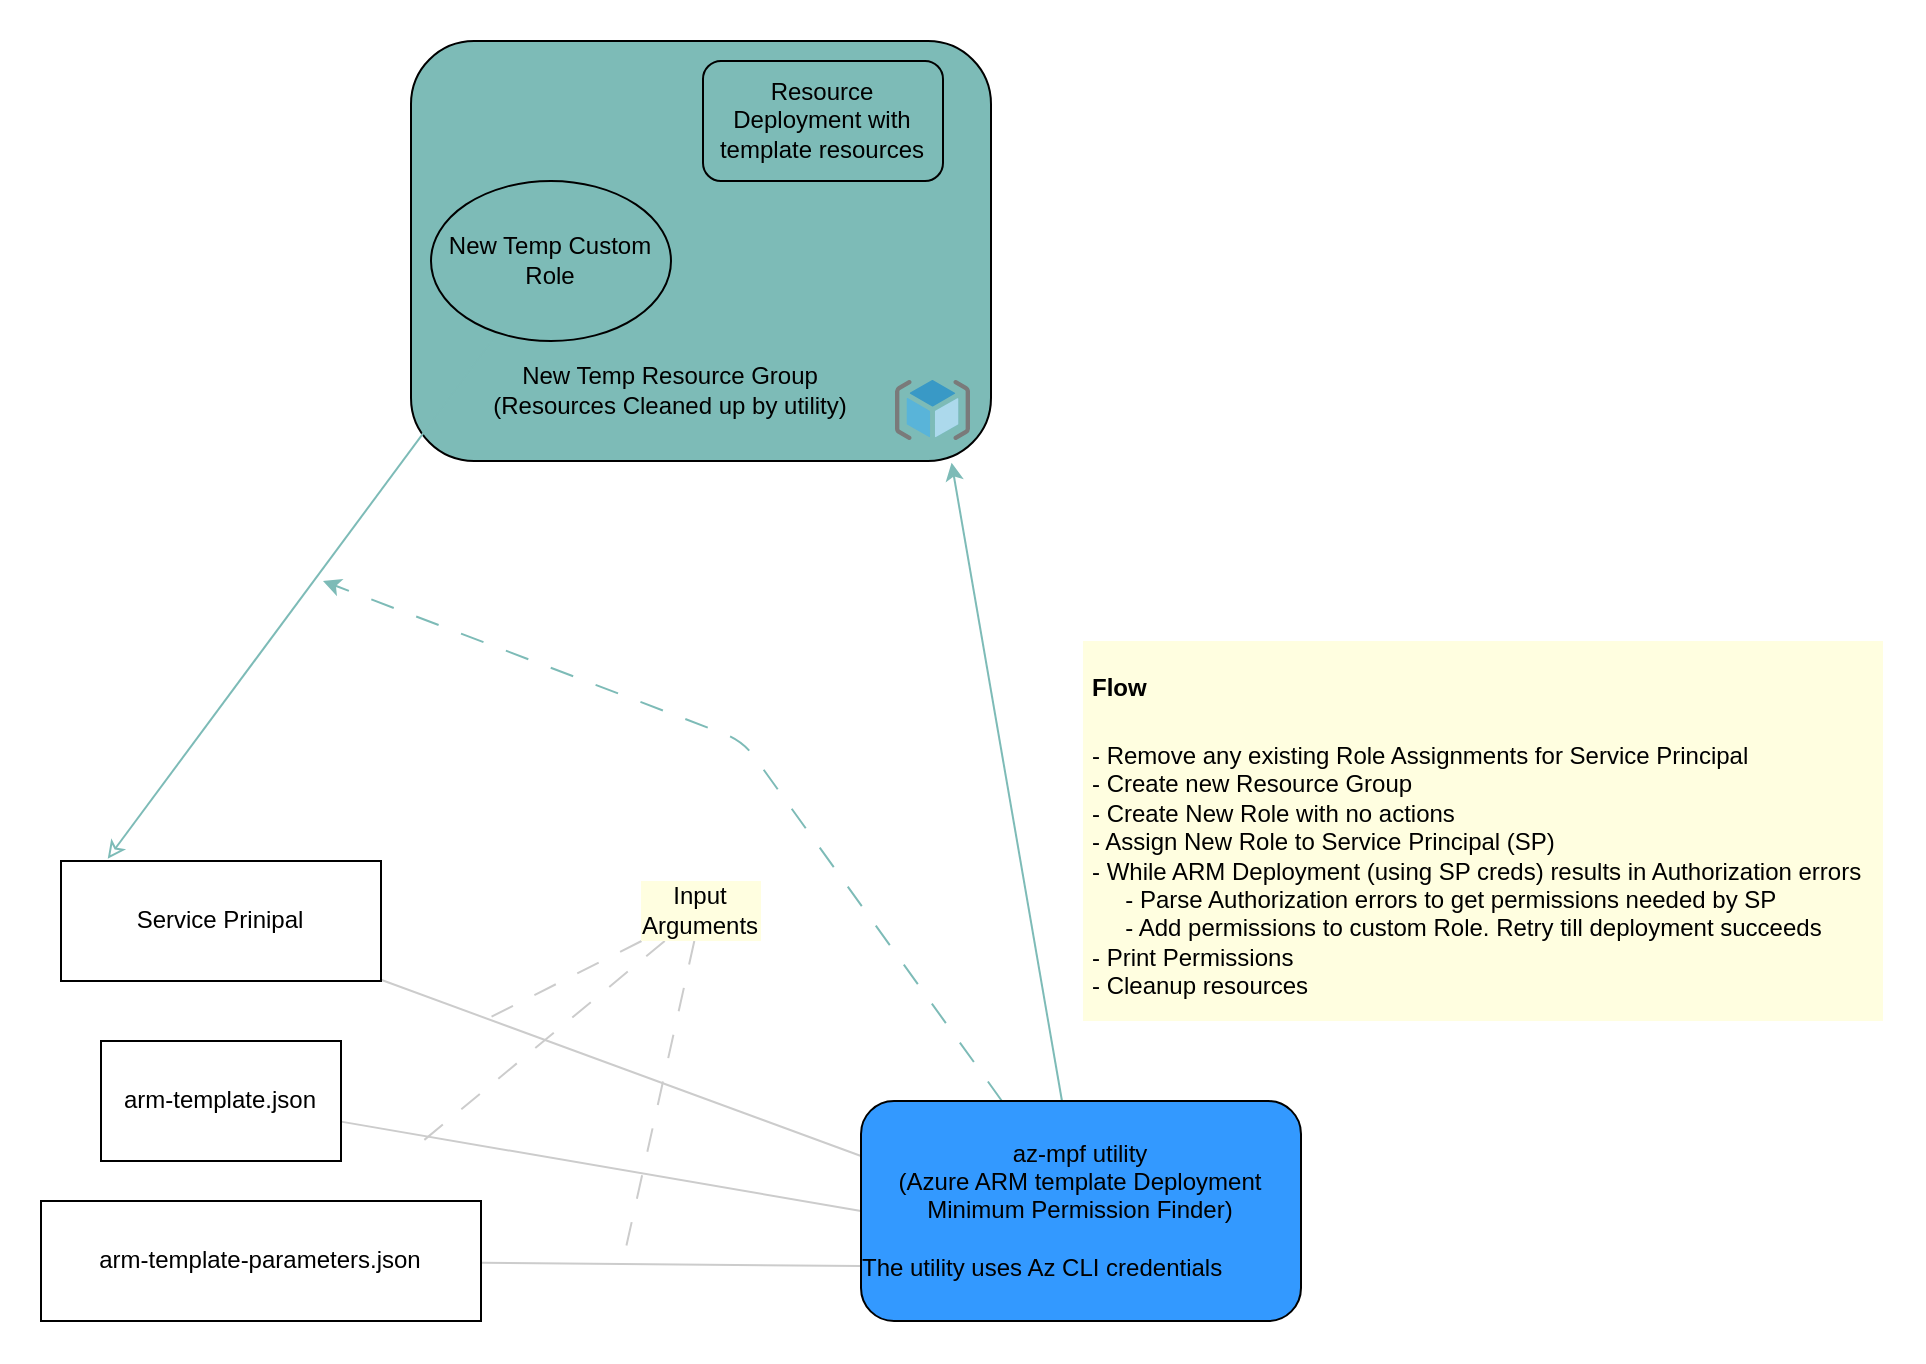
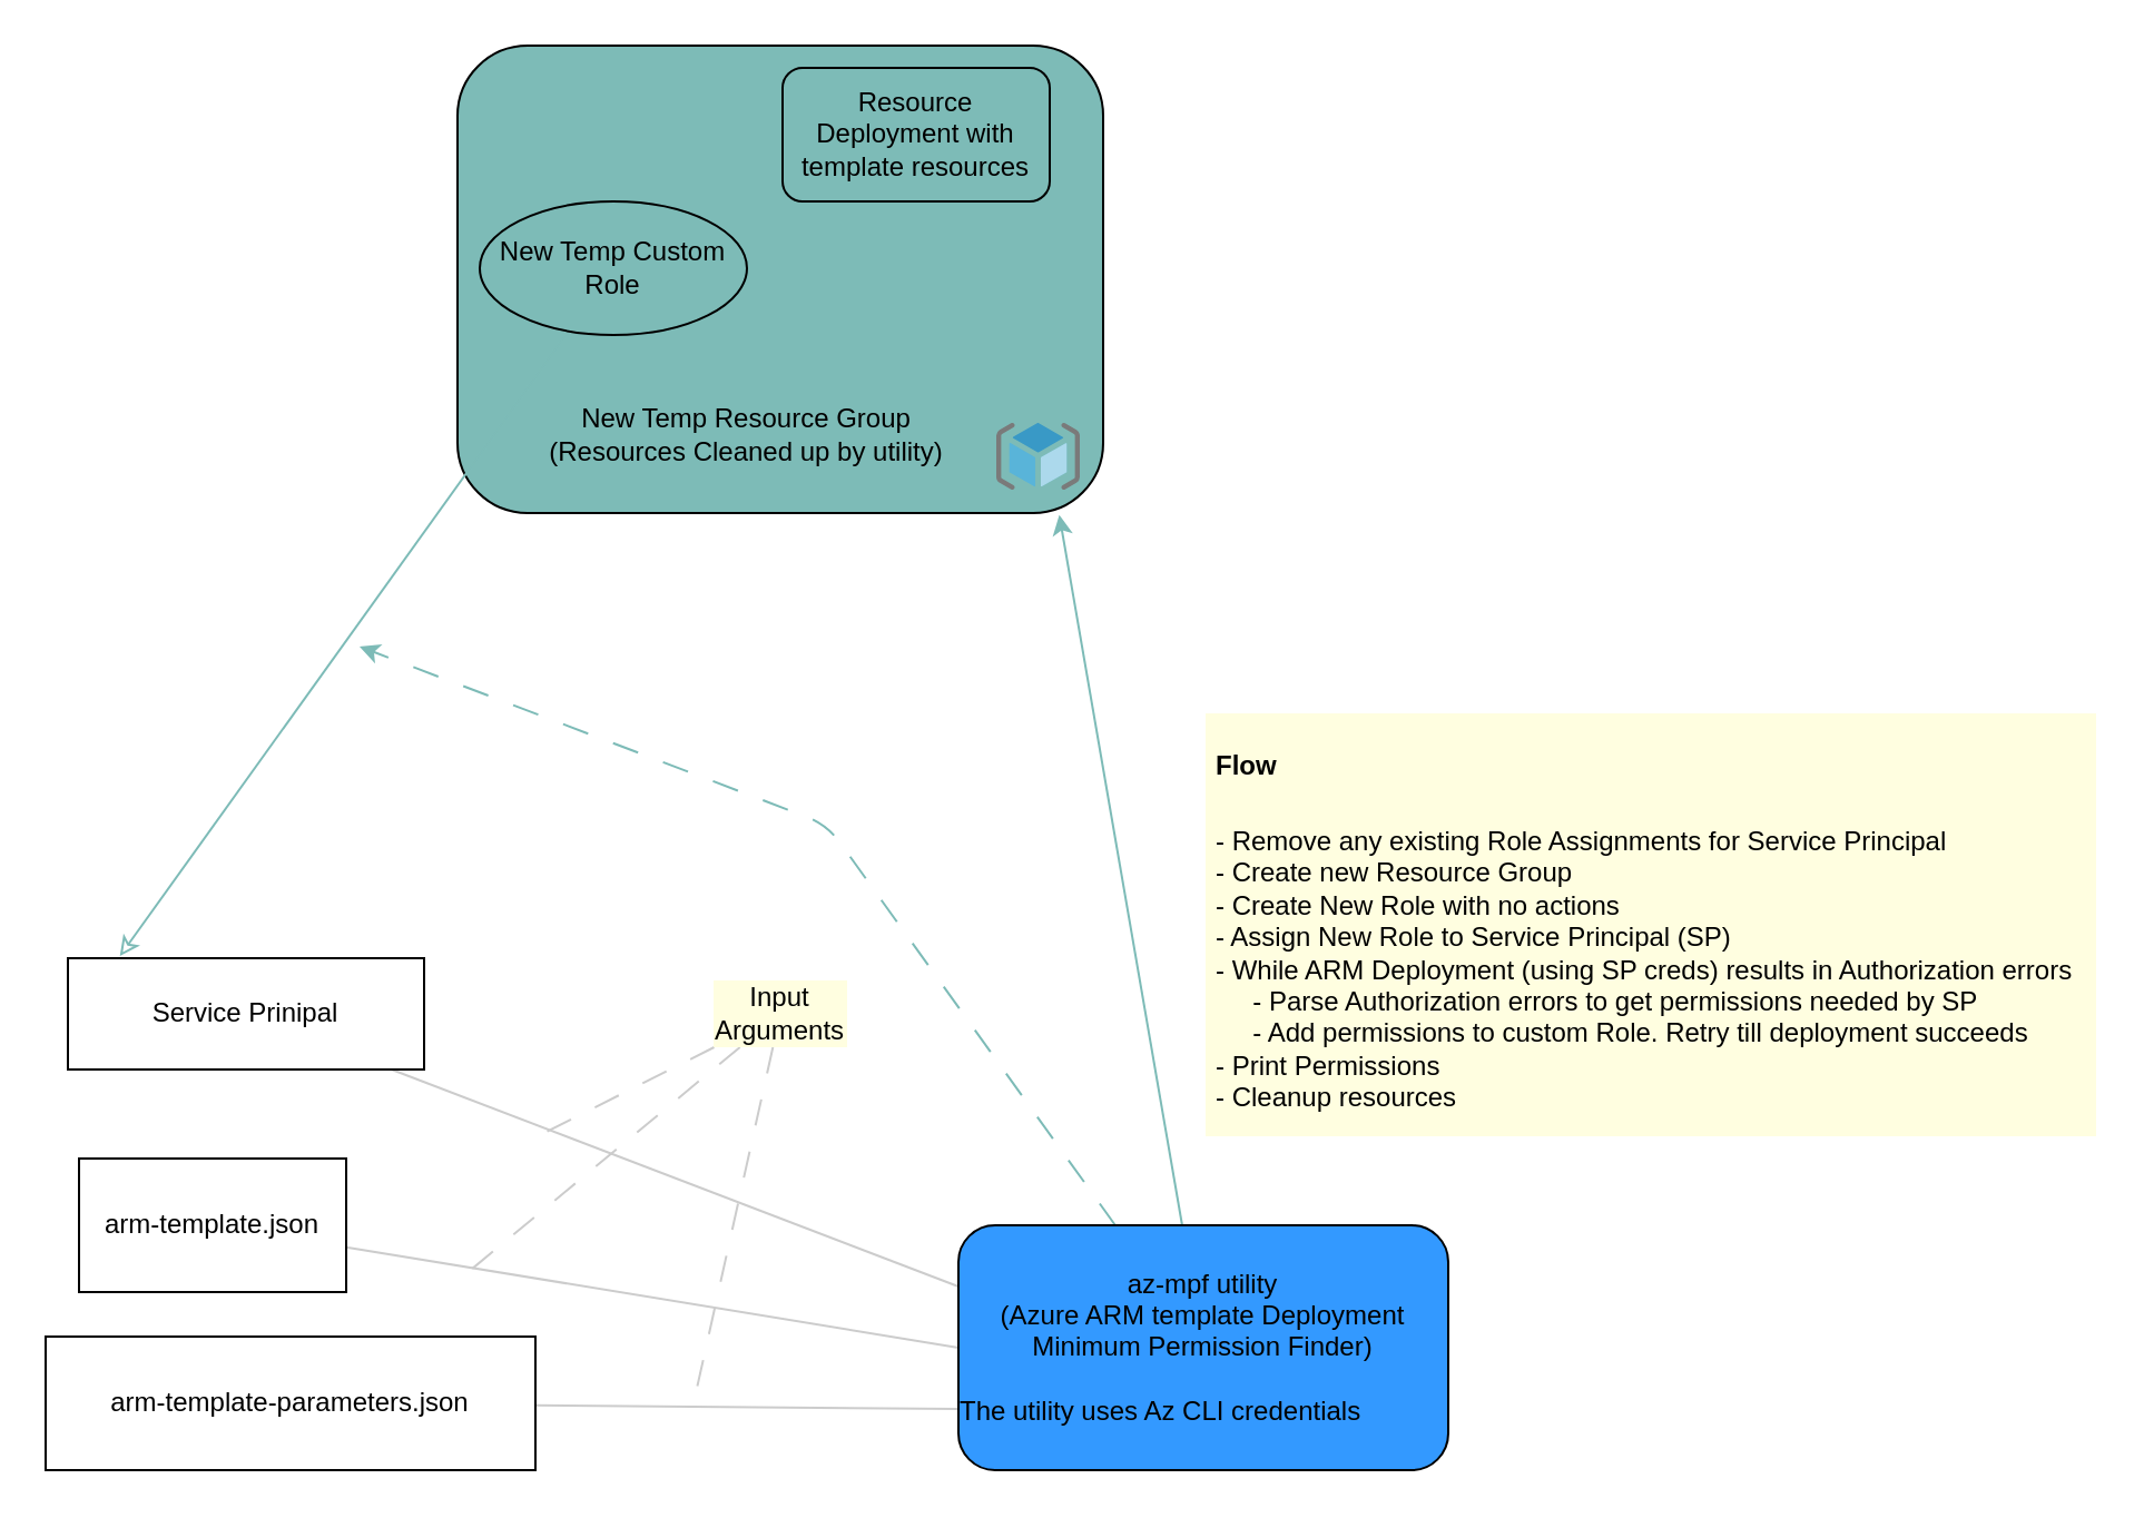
  <mxCell id="0" />
  <mxCell id="1" parent="0" />
  <mxCell id="2" style="edgeStyle=none;html=1;entryX=0;entryY=0.25;entryDx=0;entryDy=0;endArrow=none;endFill=0;strokeColor=#CCCCCC;" edge="1" parent="1" source="3" target="15"><mxGeometry relative="1" as="geometry" /></mxCell>
- <mxCell id="3" value="Service Prinipal&lt;br&gt;" style="rounded=0;whiteSpace=wrap;html=1;" vertex="1" parent="1"><mxGeometry x="30" y="430" width="160" height="60" as="geometry" /></mxCell>
+ <mxCell id="3" value="Service Prinipal&lt;br&gt;" style="rounded=0;whiteSpace=wrap;html=1;" vertex="1" parent="1"><mxGeometry x="30" y="430" width="160" height="50" as="geometry" /></mxCell>
  <mxCell id="4" value="" style="rounded=1;whiteSpace=wrap;html=1;fillColor=#7DBBB7;" vertex="1" parent="1"><mxGeometry x="205" y="20" width="290" height="210" as="geometry" /></mxCell>
  <mxCell id="5" value="" style="sketch=0;aspect=fixed;html=1;points=[];align=center;image;fontSize=12;image=img/lib/mscae/ResourceGroup.svg;" vertex="1" parent="1"><mxGeometry x="447.5" y="190" width="37.5" height="30" as="geometry" /></mxCell>
  <mxCell id="6" style="edgeStyle=none;html=1;entryX=0.146;entryY=-0.019;entryDx=0;entryDy=0;entryPerimeter=0;fontColor=#000000;endArrow=classic;endFill=0;strokeColor=#7DBBB7;" edge="1" parent="1" source="7" target="3"><mxGeometry relative="1" as="geometry" /></mxCell>
- <mxCell id="7" value="New Temp Custom Role" style="ellipse;whiteSpace=wrap;html=1;fillColor=#7DBBB7;fontColor=#000000;" vertex="1" parent="1"><mxGeometry x="215" y="90" width="120" height="80" as="geometry" /></mxCell>
+ <mxCell id="7" value="New Temp Custom Role" style="ellipse;whiteSpace=wrap;html=1;fillColor=#7DBBB7;fontColor=#000000;" vertex="1" parent="1"><mxGeometry x="215" y="90" width="120" height="60" as="geometry" /></mxCell>
  <mxCell id="8" value="New Temp Resource Group (Resources Cleaned up by utility)" style="text;html=1;strokeColor=none;fillColor=none;align=center;verticalAlign=middle;whiteSpace=wrap;rounded=0;fontColor=#000000;" vertex="1" parent="1"><mxGeometry x="240" y="180" width="190" height="30" as="geometry" /></mxCell>
  <mxCell id="9" style="edgeStyle=none;html=1;entryX=0;entryY=0.5;entryDx=0;entryDy=0;endArrow=none;endFill=0;strokeColor=#CCCCCC;" edge="1" parent="1" source="10" target="15"><mxGeometry relative="1" as="geometry" /></mxCell>
- <mxCell id="10" value="arm-template.json" style="rounded=0;whiteSpace=wrap;html=1;" vertex="1" parent="1"><mxGeometry x="50" y="520" width="120" height="60" as="geometry" /></mxCell>
+ <mxCell id="10" value="arm-template.json" style="rounded=0;whiteSpace=wrap;html=1;" vertex="1" parent="1"><mxGeometry x="35" y="520" width="120" height="60" as="geometry" /></mxCell>
  <mxCell id="11" style="edgeStyle=none;html=1;entryX=0;entryY=0.75;entryDx=0;entryDy=0;endArrow=none;endFill=0;strokeColor=#CCCCCC;" edge="1" parent="1" source="12" target="15"><mxGeometry relative="1" as="geometry" /></mxCell>
  <mxCell id="12" value="arm-template-parameters.json" style="rounded=0;whiteSpace=wrap;html=1;" vertex="1" parent="1"><mxGeometry x="20" y="600" width="220" height="60" as="geometry" /></mxCell>
  <mxCell id="13" style="edgeStyle=none;html=1;dashed=1;dashPattern=12 12;fontColor=#000000;endArrow=classic;endFill=1;strokeColor=#7DBBB7;" edge="1" parent="1" source="15"><mxGeometry relative="1" as="geometry"><mxPoint x="161" y="290" as="targetPoint" /><Array as="points"><mxPoint x="371" y="370" /></Array></mxGeometry></mxCell>
  <mxCell id="14" style="edgeStyle=none;html=1;entryX=0.932;entryY=1.004;entryDx=0;entryDy=0;entryPerimeter=0;fontColor=#000000;endArrow=classic;endFill=1;strokeColor=#7DBBB7;" edge="1" parent="1" source="15" target="4"><mxGeometry relative="1" as="geometry" /></mxCell>
  <mxCell id="15" value="&lt;span style=&quot;color: rgba(0, 0, 0, 0); font-family: monospace; font-size: 0px;&quot;&gt;%3CmxGraphModel%3E%3Croot%3E%3CmxCell%20id%3D%220%22%2F%3E%3CmxCell%20id%3D%221%22%20parent%3D%220%22%2F%3E%3CmxCell%20id%3D%222%22%20value%3D%22arm-template.json%22%20style%3D%22rounded%3D0%3BwhiteSpace%3Dwrap%3Bhtml%3D1%3B%22%20vertex%3D%221%22%20parent%3D%221%22%3E%3CmxGeometry%20x%3D%2290%22%20y%3D%22440%22%20width%3D%22120%22%20height%3D%2260%22%20as%3D%22geometry%22%2F%3E%3C%2FmxCell%3E%3C%2Froot%3E%3C%2FmxGraphModel%3E&lt;/span&gt;&lt;span style=&quot;color: rgba(0, 0, 0, 0); font-family: monospace; font-size: 0px;&quot;&gt;%3CmxGraphModel%3E%3Croot%3E%3CmxCell%20id%3D%220%22%2F%3E%3CmxCell%20id%3D%221%22%20parent%3D%220%22%2F%3E%3CmxCell%20id%3D%222%22%20value%3D%22arm-template.json%22%20style%3D%22rounded%3D0%3BwhiteSpace%3Dwrap%3Bhtml%3D1%3B%22%20vertex%3D%221%22%20parent%3D%221%22%3E%3CmxGeometry%20x%3D%2290%22%20y%3D%22440%22%20width%3D%22120%22%20height%3D%2260%22%20as%3D%22geometry%22%2F%3E%3C%2FmxCell%3E%3C%2Froot%3E%3C%2FmxGraphModel%3E&lt;/span&gt;az-mpf utility&lt;br&gt;(Azure ARM template Deployment Minimum Permission Finder)&lt;br&gt;&lt;div style=&quot;text-align: left;&quot;&gt;&lt;span style=&quot;background-color: initial;&quot;&gt;&lt;br&gt;&lt;/span&gt;&lt;/div&gt;&lt;div style=&quot;text-align: left;&quot;&gt;&lt;span style=&quot;background-color: initial;&quot;&gt;The utility uses Az CLI credentials&lt;/span&gt;&lt;/div&gt;" style="rounded=1;whiteSpace=wrap;html=1;fillColor=#3399FF;align=center;verticalAlign=middle;" vertex="1" parent="1"><mxGeometry x="430" y="550" width="220" height="110" as="geometry" /></mxCell>
  <mxCell id="16" style="edgeStyle=none;html=1;fontColor=#000000;endArrow=none;endFill=0;dashed=1;dashPattern=12 12;strokeColor=#CCCCCC;" edge="1" parent="1" source="19"><mxGeometry relative="1" as="geometry"><mxPoint x="241" y="510" as="targetPoint" /></mxGeometry></mxCell>
  <mxCell id="17" style="edgeStyle=none;html=1;dashed=1;dashPattern=12 12;fontColor=#000000;endArrow=none;endFill=0;strokeColor=#CCCCCC;" edge="1" parent="1" source="19"><mxGeometry relative="1" as="geometry"><mxPoint x="211" y="570" as="targetPoint" /></mxGeometry></mxCell>
  <mxCell id="18" style="edgeStyle=none;html=1;dashed=1;dashPattern=12 12;fontColor=#000000;endArrow=none;endFill=0;strokeColor=#CCCCCC;" edge="1" parent="1" source="19"><mxGeometry relative="1" as="geometry"><mxPoint x="311" y="630" as="targetPoint" /></mxGeometry></mxCell>
  <mxCell id="19" value="Input Arguments" style="text;html=1;strokeColor=none;fillColor=#FFFEE0;align=center;verticalAlign=middle;whiteSpace=wrap;rounded=0;fontColor=#000000;" vertex="1" parent="1"><mxGeometry x="320" y="440" width="60" height="30" as="geometry" /></mxCell>
  <mxCell id="20" value="Resource Deployment with template resources" style="rounded=1;whiteSpace=wrap;html=1;fontColor=#000000;fillColor=#7DBBB7;" vertex="1" parent="1"><mxGeometry x="351" y="30" width="120" height="60" as="geometry" /></mxCell>
  <mxCell id="21" value="&lt;h1&gt;&lt;span style=&quot;background-color: initial; font-size: 12px;&quot;&gt;Flow&lt;/span&gt;&lt;br&gt;&lt;/h1&gt;&lt;div&gt;&lt;span style=&quot;background-color: initial; font-size: 12px;&quot;&gt;- Remove any existing Role Assignments for Service Principal&lt;/span&gt;&lt;/div&gt;&lt;div&gt;&lt;span style=&quot;background-color: initial; font-size: 12px;&quot;&gt;- Create new Resource Group&lt;/span&gt;&lt;/div&gt;&lt;div&gt;&lt;span style=&quot;background-color: initial; font-size: 12px;&quot;&gt;- Create New Role with no actions&lt;/span&gt;&lt;/div&gt;&lt;div&gt;&lt;span style=&quot;background-color: initial; font-size: 12px;&quot;&gt;- Assign New Role to Service Principal (SP)&lt;/span&gt;&lt;/div&gt;&lt;div&gt;&lt;span style=&quot;background-color: initial; font-size: 12px;&quot;&gt;- While ARM Deployment (using SP creds) results in Authorization errors&lt;/span&gt;&lt;/div&gt;&lt;div&gt;&lt;span style=&quot;background-color: initial; font-size: 12px;&quot;&gt;&amp;nbsp; &amp;nbsp; &amp;nbsp;- Parse Authorization errors to get permissions needed by SP&lt;/span&gt;&lt;/div&gt;&lt;div&gt;&lt;span style=&quot;background-color: initial; font-size: 12px;&quot;&gt;&amp;nbsp; &amp;nbsp; &amp;nbsp;- Add permissions to custom Role. Retry till deployment succeeds&lt;/span&gt;&lt;/div&gt;&lt;div&gt;&lt;span style=&quot;background-color: initial; font-size: 12px;&quot;&gt;- Print Permissions&lt;/span&gt;&lt;/div&gt;&lt;div&gt;&lt;span style=&quot;background-color: initial; font-size: 12px;&quot;&gt;- Cleanup resources&lt;/span&gt;&lt;/div&gt;&lt;div&gt;&lt;span style=&quot;background-color: initial; font-size: 12px;&quot;&gt;&amp;nbsp;&lt;/span&gt;&lt;/div&gt;&lt;div&gt;&lt;span style=&quot;background-color: initial; font-size: 12px;&quot;&gt;&lt;span style=&quot;white-space: pre;&quot;&gt;&#09;&lt;/span&gt;&lt;br&gt;&lt;/span&gt;&lt;/div&gt;" style="text;html=1;strokeColor=none;fillColor=#FFFEE0;spacing=5;spacingTop=-20;whiteSpace=wrap;overflow=hidden;rounded=0;fontColor=#000000;" vertex="1" parent="1"><mxGeometry x="541" y="320" width="400" height="190" as="geometry" /></mxCell>
